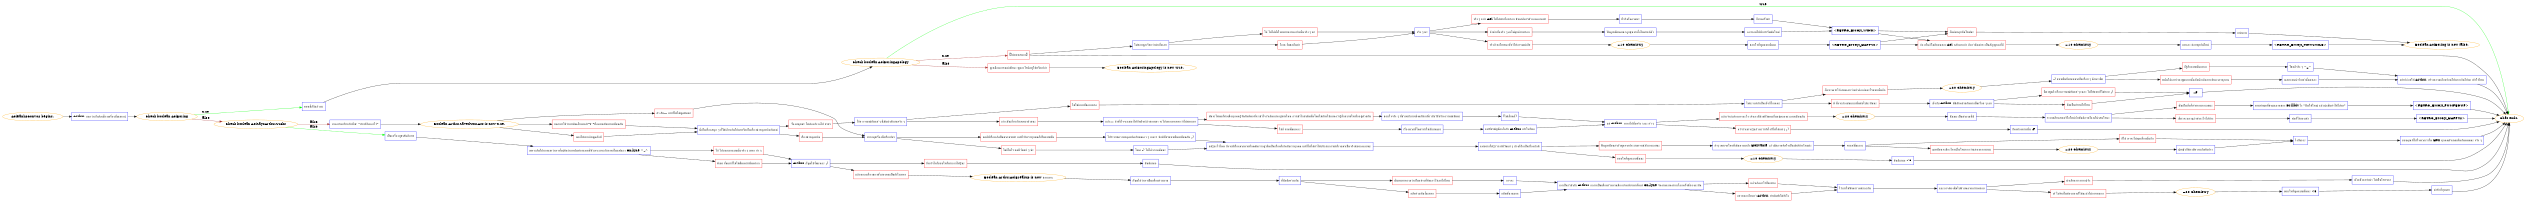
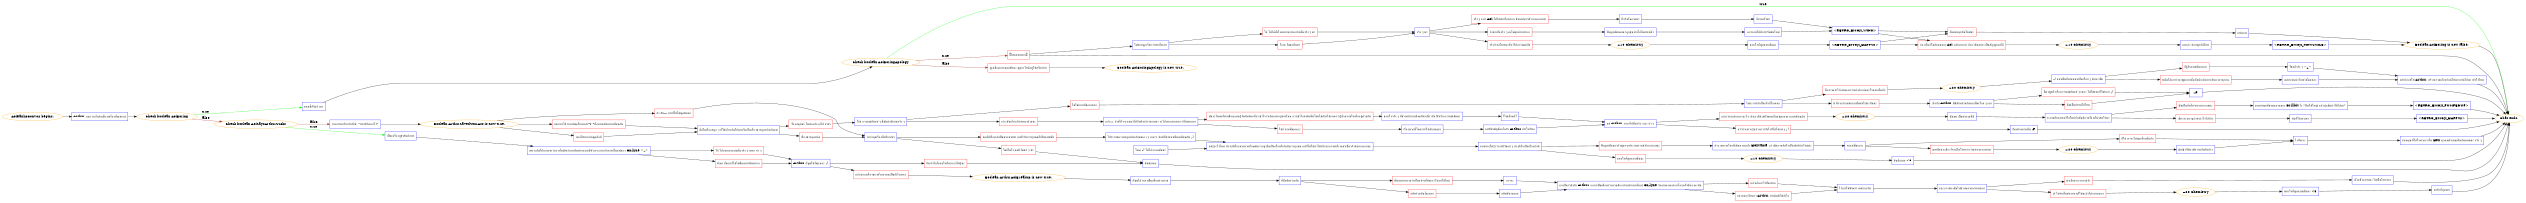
  digraph {
    rankdir=LR
    node [color=blue shape=box]
    "AoiRank2Convo2 begins." [color=orange shape=""]
    n2 [label="Arthur บอกว่าเอ็งติดเลี้ยงเครื่องดื่มเขาอยู่"]
    n3 [color=orange label="Check boolean AoiBoring" shape=""]
    n4 [label="ตอนนี้ก็รู้แล้วนะ"]
    n5 [color=orange label="Check boolean AoiSaysArthurSucks" shape=""]
    n6 [color=orange label="Check boolean AoiBoringApology" shape=""]
    n7 [label="เป็นเครื่องบูชาสันติภาพ"]
    n8 [label="บางอย่างเกี่ยวกับที่เขา \"ช่วยชีวิตเอาไว้\""]
    "Chat ends." [color=orange shape=""]
    n10 [color=red label="ดูเหมือนอารมณ์เสียนะ พูดอะไรผิดหูไปหรือเปล่า"]
    n11 [color=red label="[ไม่ตอบสนอง]"]
    n12 [label="เพราะดันไปบอกเขาว่าเราทั้งคู่คิดว่าเขามันห่วยแตกที่หัวเราะเยาะกับการเป็นแฟนวง On-lyne ^_^"]
    n13 [color=orange label="Boolean ArthurSavedYourAss is now true." shape=""]
    n14 [color=orange label="Boolean AoiBoringApology is now true." shape=""]
    n15 [label="ไม่ชอบถูกเรียกว่าน่าเบื่อเลย"]
    n16 [color=red label="ดีเลย งั้นเขาก็ไม่ได้ดื่มเหล้านั่นหรอก"]
    n17 [color=red label="โอ้ ไปบอกเขาแบบนั้นจริง ๆ เหรอ ฮ่า ๆ"]
    n18 [color=red label="ฮ่า อืม... เขาก็ไม่ได้พูดผิดนะ"]
    n19 [color=red label="บอกให้เขาเลิกพูดสักที"]
    n20 [color=red label="บอกเขาไปว่าเขาติดเลี้ยงเหล้า*ข้า*ที่อดทนกับเขาเหมือนกัน"]
    n21 [label="Arthur ก็พูดไปงั้นแหละ ;)"]
    n22 [label="อยากคุยเรื่องนี้หรือเปล่า"]
    n23 [label="นี่เป็นเรื่องสนุก ๆ ที่โต้เถียงกันไปมาหรือเป็นเรื่องน่าหงุดหงิดกันแน่"]
    n24 [color=red label="โอ้ ไม่ได้ตั้งใจหมายความอย่างนั้นจริง ๆ นะ"]
    n25 [color=red label="โอเค งั้นขอคืนคำ"]
    n26 [color=red label="อืม ยังไงก็ขอบใจที่มาบอกให้รู้นะ"]
    n27 [color=red label="แล้วตกลงเรื่องของทั้งสองคนเป็นยังไงเหรอ"]
    n28 [color=red label="ไม่เป็นไร แค่มีวันแย่ ๆ น่ะ"]
    n29 [color=red label="พอดีมีเรื่องเกิดขึ้นมากมายน่ะ แต่ที่จริงเราทุกคนก็เป็นแบบนั้น"]
    n30 [color=red label="เรื่องน่าหงุดหงิด"]
    n31 [color=red label="เรื่องสนุกน่ะ ไม่ต้องกังวลไป ฮ่าฮ่า"]
    n32 [label="จริง ๆ นะ"]
    n33 [label="ยินดีเสมอ"]
-   n34 [color=orange label="Boolean ArthurAoiBreakup is now ชอบเขา." shape=""]
+   n34 [color=orange label="Boolean ArthurAoiBreakup is now true." shape=""]
    n35 [label="โอเค :) ไม่ได้จะกดดันนะ"]
    n36 [label="ไประบายความหงุดหงิดกับคนเลว ๆ เถอะ! ปกติก็ทำแบบนั้นเหมือนกัน ;)"]
    n37 [label="โอ๊ย อารมณ์ขันแย่ ๆ นี่มันน่าสับสนจริง ๆ"]
    n38 [color=red label="จริงสิ ขอโทษนะที่ทำให้อารมณ์เสีย"]
    n39 [color=red label="จริง ๆ แล้ว Aoi ไม่ได้น่าเบื่อหรอก ข้าแค่คิดว่าตัวเองฉลาดน่ะ"]
    n40 [color=red label="ถ้าน่าเบื่อจริง ๆ คงไม่คุยด้วยหรอก"]
    n41 [label="ก็พูดได้ว่าเราเป็นเพื่อนร่วมงาน"]
    n42 [label="แต่รู้อะไรไหม ถึงจะมีเรื่องมากมายที่กดดันเราอยู่ นั่นเป็นเรื่องที่เกิดกับเราทุกคน แต่ก็ไม่ได้ทำให้ประสบการณ์ที่เจอมาเป็นจริงน้อยลงเลยนะ"]
    n43 [color=red label="ไม่ใช่แบบที่ชอบเหรอ"]
    n44 [color=red label="เอ่อ มันเกี่ยวกับเจตนาด้วยนะ"]
    n45 [color=orange label="+10 Chemistry" shape=""]
    n46 [label="ที่จริงก็ฉลาดนะ"]
    n47 [label="ฟังดูเหมือนคณะลูกขุนจะเชื่อในคำแก้ตัว"]
    n48 [label="ที่มีอดีตร่วมกัน"]
    n49 [label="แค่อยากให้รู้ว่าการมีวันแย่ ๆ บ้างก็ถือเป็นเรื่องปกติ"]
    n50 [label="ไม่อะ แต่ถ้าเป็นเอ็งก็โอเคนะ"]
    n51 [label="แล้ว... ถ้าตั้งใจจะแสดงให้อีกฝ่ายรู้ว่าชอบเขา จะไปบอกเขาเหรอว่าไม่ชอบเขา"]
    n52 [label="ขอบใจที่พูดแบบนั้นนะ"]
    n53 [label="ก็บางครั้งน่ะ"]
    n54 [label="และยอมให้มีการเริ่มต้นใหม่"]
    n55 [color=red label="นั่นหมายความว่าเป็นอย่างที่คิดเอาไว้เลยใช่ไหม"]
    n56 [color=red label="อดีตร่วมกันงั้นเหรอ"]
    n57 [color=red label="ขอบใจที่พูดแบบนั้นนะ"]
    n58 [color=red label="ฟังดูเหมือนกำลังพูดจากประสบการณ์ตัวเองเลยนะ"]
    n59 [color=red label="งั้นจะจดจำไว้เสมอเลยว่าอย่าล้อเล่นอะไรแบบนั้นอีก"]
    n60 [color=red label="ดี งั้นจะล้อเล่นแบบนั้นต่อไปละกันนะ"]
    n61 [color=red label="มันจะได้ผลก็ต่อเมื่อทุกคนรู้จักกันดีพอที่จะเข้าใจว่าเส้นแบ่งอยู่ตรงไหน การเข้าใกล้เส้นนั้นโดยไม่ข้ามไปแสดงว่ารู้สึกสบายใจเมื่ออยู่ด้วยกัน"]
    n62 [color=red label="ใช่สิ ตามนั้นแหละ"]
    n63 [label="<RETRO_EMOJI_HAPPY2>"]
    n64 [label="<RETRO_EMOJI_WINK>"]
    n65 [label="อาจจะ"]
    n66 [label="อดีตที่นานมาก"]
    n67 [color=orange label="+10 Chemistry" shape=""]
    n68 [label="ฮ่าๆ เคยเจอใครที่เดินทางมาถึง Höllvania แล้วมีสภาพจิตใจเป็นปกติบ้างไหมล่ะ"]
    n69 [color=orange label="+20 Chemistry" shape=""]
    n70 [label="เอ็งกับ Arthur มีนิสัยคล้ายกันมากขึ้นเรื่อย ๆ เลย"]
    n71 [label="ขอบใจจริง ๆ ที่ช่วยอธิบายเชิงคลินิกเกี่ยวกับวิธีสร้างอารมณ์ขันนะ"]
    n72 [label="เรื่องพวกนี้โคตรทำให้สับสนเลย"]
    n73 [color=red label="งั้นค่อยคุยกันใหม่นะ"]
    n74 [color=red label="อ้อ เห็นอิโมติคอนของ Aoi กลับมาแล้ว คิดว่านั่นน่าจะเป็นสัญญาณที่ดี"]
    n75 [label="เอาเป็นว่าข้ากับ Arthur กลายเป็นเพื่อนร่วมงานมืออย่างเดียวมาตั้งแต่ On-lyne จัดงานแสดงรอบโลกครั้งที่สองละกัน"]
    n76 [label="ยินดีเสมอ <3"]
    n77 [label="จบแค่นั้นเถอะ"]
    n78 [label=":) แบบนั้นยิ่งชอบมากขึ้นเรื่อย ๆ อีกนะเนี่ย"]
    n79 [color=red label="นั่นเป็นคำชมใช่ไหม"]
    n80 [color=red label="นี่คงพูดถึงเรื่องอารมณ์ขันแย่ ๆ เนอะ ไม่ใช่แบบที่ไม่ชอบ ;)"]
    n81 [label="(ไม่เสียดสี)"]
    n82 [label="แต่ที่สำคัญคือเอ็งกับ Arthur เข้าใจก็พอ"]
    n83 [label="แน่นอน"]
    n84 [color=orange label="+10 Chemistry" shape=""]
    n85 [color=red label="แล้วเกิดอะไรขึ้นเหรอ"]
    n86 [color=red label="อยากบอกไหมว่า Arthur ทำมันพังได้ยังไง"]
    n87 [color=red label="ดูเหมือนจะมีอะไรอยู่ในใจมากกว่าแสดงออกมานะ"]
    n88 [color=red label="ก็ได้ เราจะไม่พูดเรื่องนั้นอีก"]
    n89 [color=red label="ก็รู้สึกแบบนั้นแหละ"]
    n90 [color=red label="พนันได้เลยว่าคงพูดแบบนั้นกับนักเดินทางข้ามเวลาทุกคน"]
    n91 [label=":-P"]
    n92 [label="แต่ Arthur อยากไปดื่มจริง ๆ นะ ฮ่า ๆ"]
    n93 [color=orange label="Boolean AoiBoring is now false." shape=""]
    n94 [label="แหงละ ค่อยคุยกันใหม่"]
    n95 [label="ไว้เล่าให้ฟังคราวหน้าละกัน"]
    n96 [color=orange label="+20 Chemistry" shape=""]
    n97 [label="ไงก็เถอะ"]
    n98 [label="โชคดีจริง ๆ ^_^"]
    n99 [label="เฉพาะคนน่ารักเท่านั้นแหละ"]
    n100 [color=red label="หวังว่าเขาจะรู้แล้วนะว่ายังไงก็ไม่ได้แน่ ๆ ;)"]
    n101 [color=red label="แล้วเจ้าล่ะต้องการอะไร เจ้าเองก็ช่วยชีวิตคนอื่นอยู่ตลอดเวลาเหมือนกัน"]
    n102 [label="<RETRO_EMOJI_TINYSMILE>"]
    n103 [label="และอาจต้องดื่มไปด้วยหลายแก้วหน่อย"]
    n104 [label="ผู้หญิงก็ต้องมีความลับกันบ้าง"]
    n105 [label="ขอบคุณที่ใส่ใจพวกเราใน Hex ทุกคนสังเกตเห็นกันหมดนะ จริง ๆ"]
    n106 [label="อย่าปล่อยให้ Arthur สร้างความเดือดร้อนให้มากเกินไปนะ เข้าใจไหม"]
    n107 [label="ก็คงต้องตามนั้น :P"]
    n108 [color=orange label="+20 Chemistry" shape=""]
    n109 [color=red label="เฮ้ ไม่จำเป็นต้องบอกก็ได้นะถ้าไม่อยากบอก"]
    n110 [color=red label="น่าเสียดาย อยากรู้จัง"]
    n111 [label="หืมมม เป็นคำถามที่ดี"]
    n112 [color=orange label="+20 Chemistry" shape=""]
    n113 [label="เอ็งแข็งแกร่งน่า ไม่เป็นไรหรอก"]
    n114 [label="ระบบเสียงสเตอริโอใหม่กับสันติภาพโลกก็น่าสนใจนะ"]
    n115 [label="ขอบใจที่พูดแบบนั้นนะ <3"]
    n116 [color=red label="เดี๋ยวจะลองดูว่าทำอะไรได้บ้าง"]
    n117 [color=red label="นั่นเป็นสิ่งที่ทำยากมากเลยนะ"]
    n118 [label="น่ารักที่สุดเลย"]
    n119 [label="พ่อฮีโร่ของเค้า"]
    n120 [label="ตามคำพูดที่ชาญฉลาดของ Drillbit ไง \"ฝันให้ใหญ่ แล้วมุ่งมั่นทำให้ได้มา\""]
    n121 [label="<RETRO_EMOJI_HAPPY2>"]
    n122 [label="<RETRO_EMOJI_PUMPEDUP>"]
    "AoiRank2Convo2 begins." -> n2
    n2 -> n3
    n3 -> n4 [color=green label=true]
    n3 -> n5 [color=brown label=false]
    n4 -> n6
-   n5 -> n7 [color=green label=false]
+   n5 -> n7 [color=green label=true]
    n5 -> n8 [color=brown label=false]
    n6 -> "Chat ends." [color=green label=true]
    n6 -> n10 [color=brown label=false]
    n6 -> n11 [color=brown label=true]
    n7 -> n12
    n8 -> n13
    n10 -> n14
    n11 -> "Chat ends."
    n11 -> n15
    n12 -> n16
    n12 -> n17
    n13 -> n18
    n13 -> n19
    n13 -> n20
    n15 -> n24
    n15 -> n25
    n16 -> n21
    n17 -> n21
    n18 -> n22
    n19 -> n23
    n20 -> n23
    n21 -> n26
    n21 -> n27
    n22 -> n28
    n22 -> n29
    n23 -> n30
    n23 -> n31
    n24 -> n32
    n25 -> n32
    n26 -> n33
    n27 -> n34
-   n28 -> n35
+   n28 -> n33
    n29 -> n36
    n30 -> n22
    n31 -> n37
    n32 -> n38
    n32 -> n39
    n32 -> n40
    n33 -> "Chat ends."
    n34 -> n41
    n35 -> n42
    n36 -> n42
    n37 -> n43
    n37 -> n44
    n38 -> n45
    n39 -> n46
    n40 -> n47
    n41 -> n48
    n42 -> n49
    n43 -> n50
    n44 -> n51
    n45 -> n52
    n46 -> n53
    n47 -> n54
    n48 -> n55
    n48 -> n56
    n49 -> n57
    n49 -> n58
    n50 -> n59
    n50 -> n60
    n51 -> n61
    n51 -> n62
    n52 -> n63
    n53 -> n64
    n54 -> n64
    n55 -> n65
    n56 -> n66
    n57 -> n67
    n58 -> n68
    n59 -> n69
    n60 -> n70
    n61 -> n71
    n62 -> n72
    n63 -> n73
    n63 -> n74
    n64 -> n73
    n64 -> n74
    n65 -> n75
    n66 -> n75
    n67 -> n76
    n68 -> n77
    n69 -> n78
    n70 -> n79
    n70 -> n80
    n71 -> n81
    n72 -> n82
    n73 -> n83
    n74 -> n84
    n75 -> n85
    n75 -> n86
    n76 -> "Chat ends."
    n77 -> n87
    n77 -> n88
    n78 -> n89
    n78 -> n90
    n79 -> n91
    n80 -> n91
    n81 -> n92
    n82 -> n92
    n83 -> n93
    n84 -> n94
    n85 -> n95
    n86 -> n95
    n87 -> n96
    n88 -> n97
    n89 -> n98
    n90 -> n99
    n91 -> "Chat ends."
    n92 -> n100
    n92 -> n101
+   n93 -> "Chat ends."
    n94 -> n102
    n95 -> n103
    n96 -> n104
    n97 -> n105
    n98 -> n106
    n99 -> n106
    n100 -> n107
    n101 -> n108
    n102 -> n93
    n103 -> n109
    n103 -> n110
    n104 -> n97
    n105 -> "Chat ends."
    n106 -> "Chat ends."
    n107 -> "Chat ends."
    n108 -> n111
    n109 -> n112
    n110 -> n113
    n111 -> n114
    n112 -> n115
    n113 -> "Chat ends."
    n114 -> n116
    n114 -> n117
    n115 -> n118
    n116 -> n119
    n117 -> n120
    n118 -> "Chat ends."
    n119 -> n121
    n120 -> n122
    n121 -> "Chat ends."
    n122 -> "Chat ends."
  }
